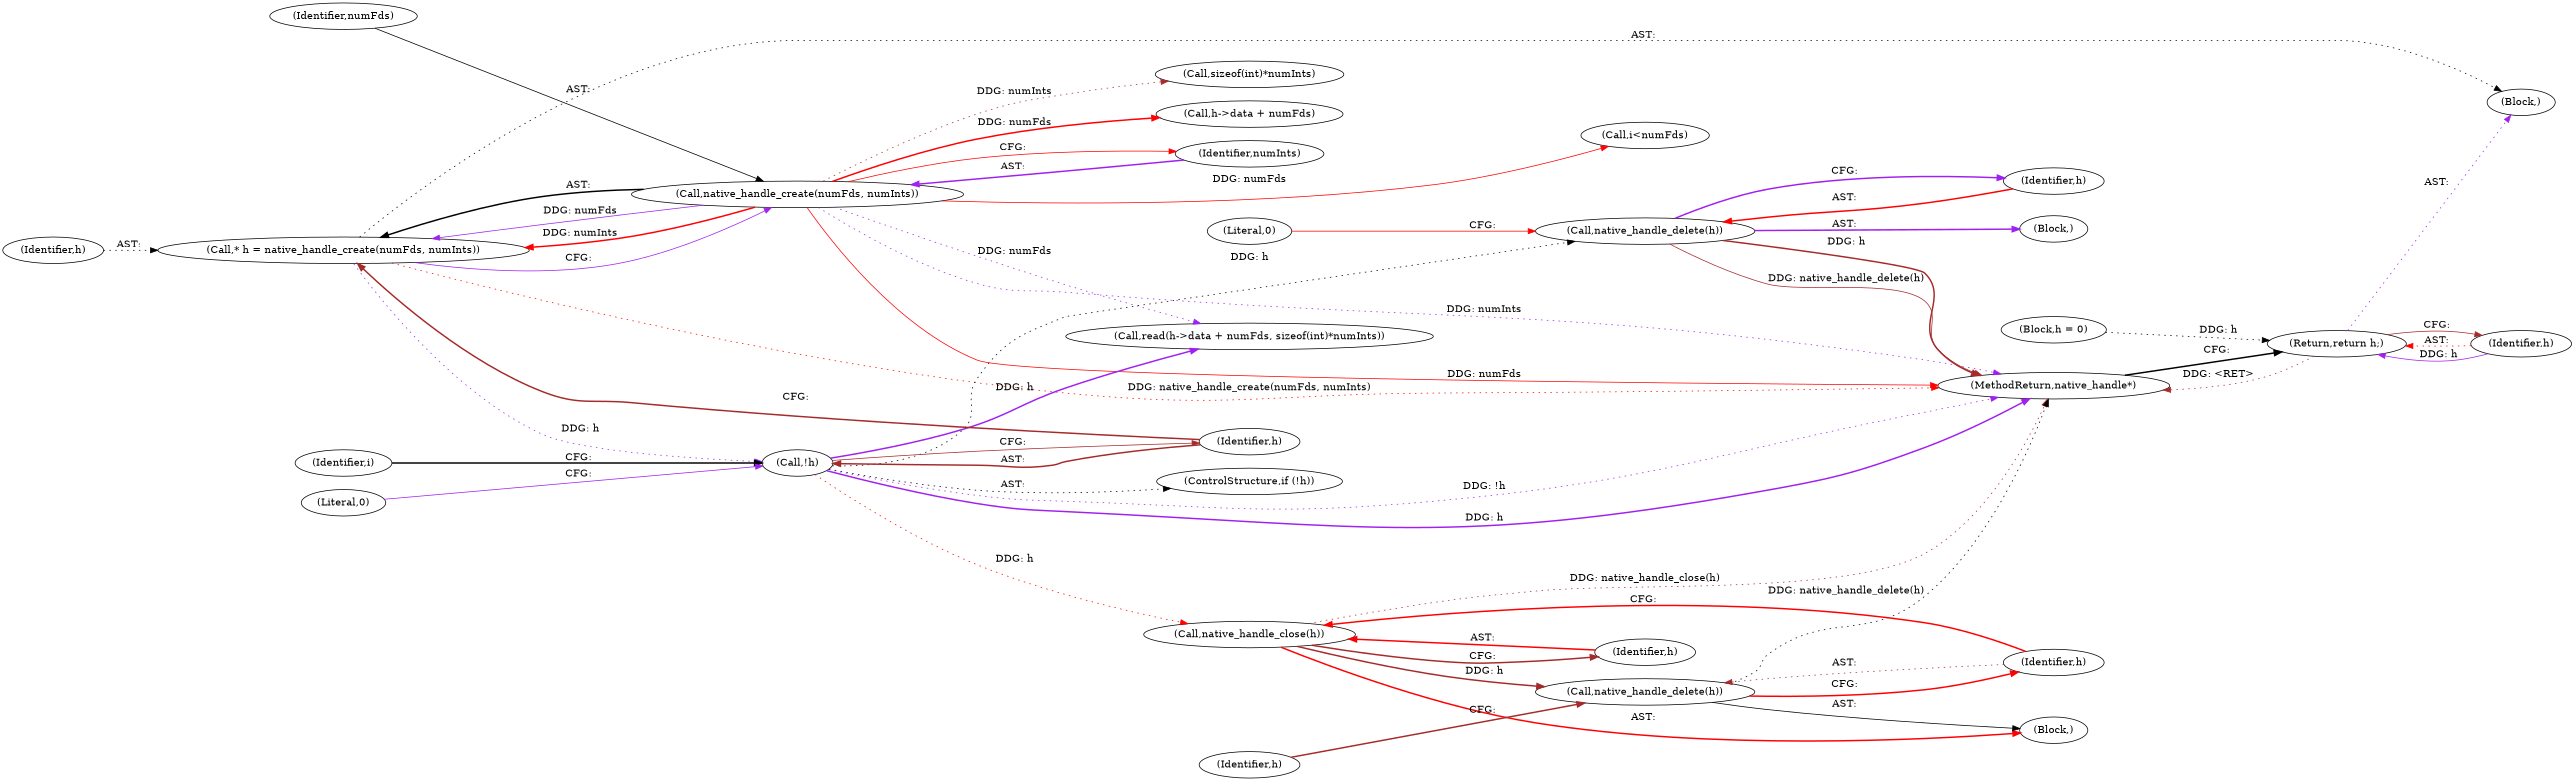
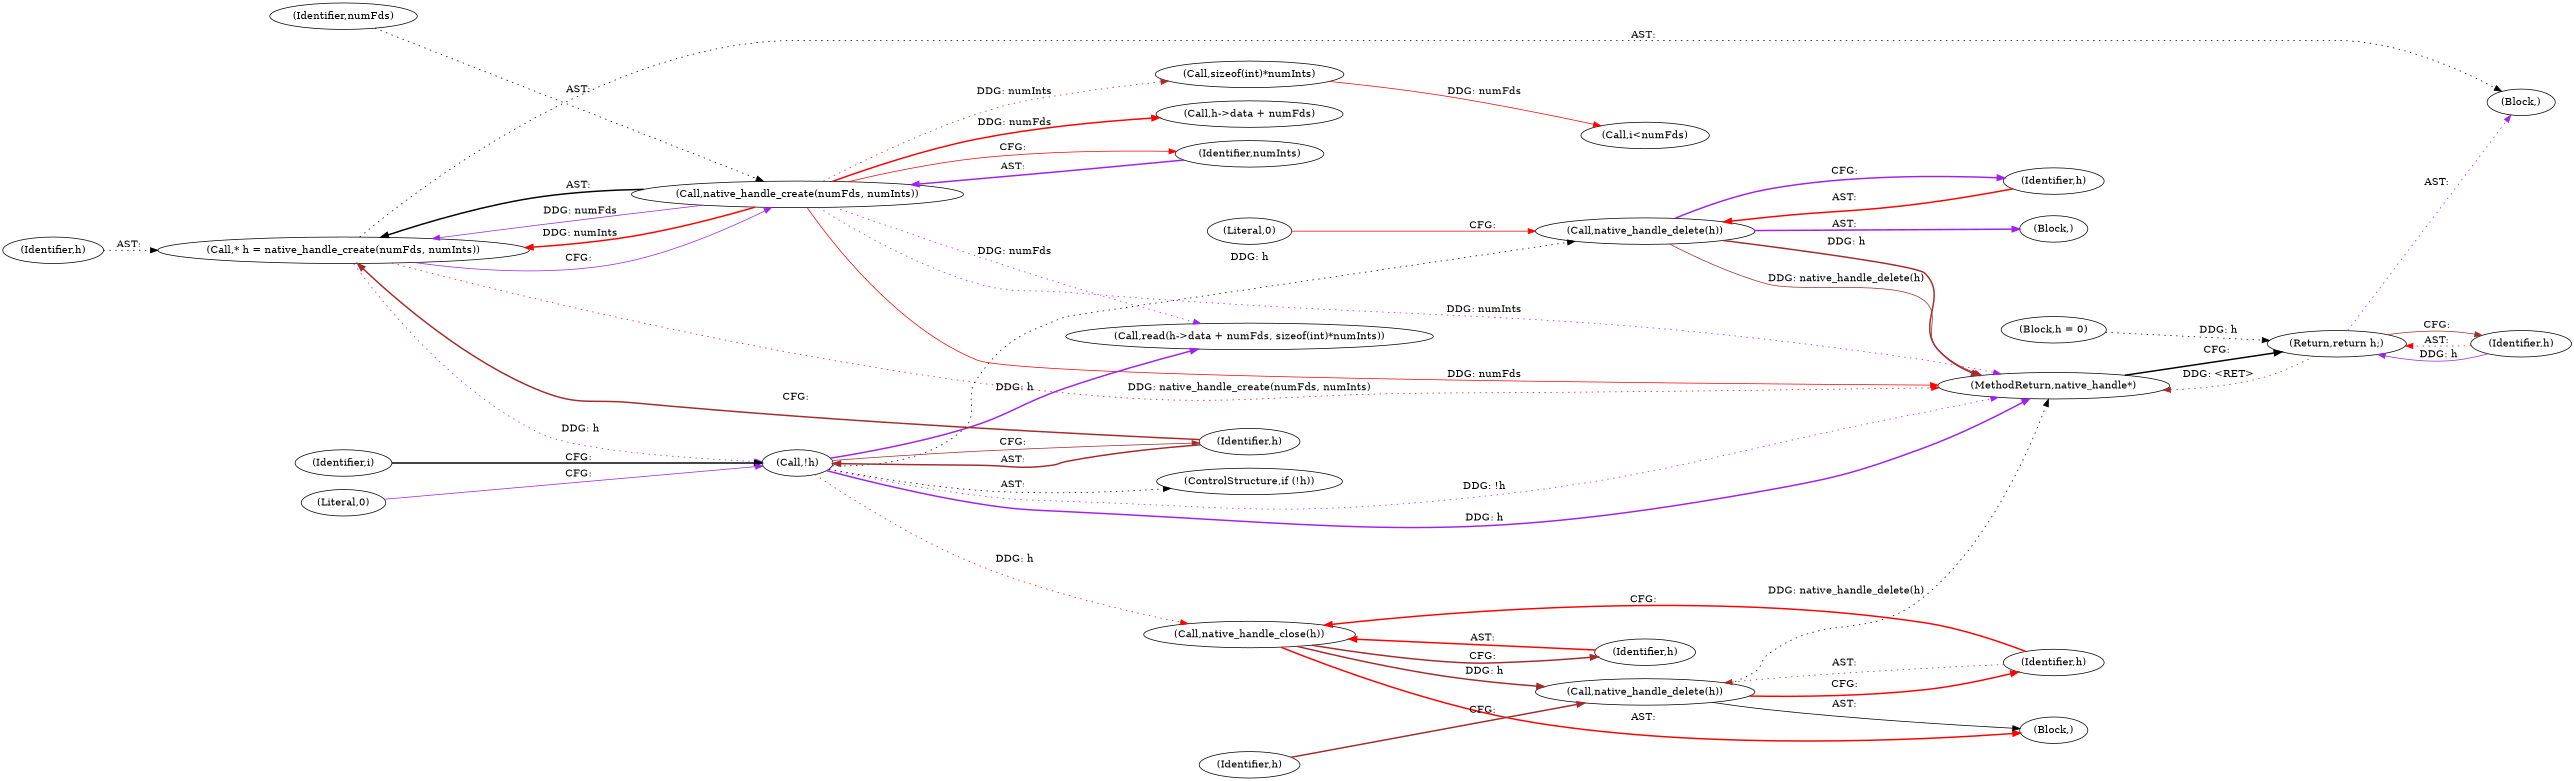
  digraph {
    rankdir=LR
    edge [color=purple style=bold]
    n1 [label="(Call,* h = native_handle_create(numFds, numInts))"]
    n2 [label="(Call,native_handle_create(numFds, numInts))"]
    n3 [label="(Call,!h)"]
    n4 [label="(Block,)"]
    n5 [label="(MethodReturn,native_handle*)"]
    n6 [label="(Call,read(h->data + numFds, sizeof(int)*numInts))"]
    n7 [label="(Call,sizeof(int)*numInts)"]
    n8 [label="(Call,h->data + numFds)"]
    n9 [label="(Call,i<numFds)"]
    n10 [label="(Identifier,numInts)"]
    n11 [label="(Call,native_handle_delete(h))"]
    n12 [label="(Call,native_handle_close(h))"]
    n13 [label="(ControlStructure,if (!h))"]
    n14 [label="(Identifier,h)"]
    n15 [label="(Return,return h;)"]
    n16 [label="(Identifier,h)"]
    n17 [label="(Block,)"]
    n18 [label="(Call,native_handle_delete(h))"]
    n19 [label="(Block,)"]
    n20 [label="(Identifier,h)"]
    n21 [label="(Identifier,h)"]
    n22 [label="(Identifier,h)"]
    n23 [label="(Identifier,i)"]
    n24 [label="(Literal,0)"]
    n25 [label="(Block,h = 0)"]
    n26 [label="(Literal,0)"]
    n27 [label="(Identifier,h)"]
    n28 [label="(Identifier,numFds)"]
    n29 [label="(Identifier,h)"]
    n1 -> n2 [label="CFG: " style=solid]
    n1 -> n3 [label="DDG: h" style=dotted]
    n1 -> n4 [color=black label="AST: " style=dotted]
    n1 -> n5 [color=red label="DDG: native_handle_create(numFds, numInts)" style=dotted]
    n2 -> n1 [color=black label="AST: "]
    n2 -> n1 [label="DDG: numFds" style=solid]
    n2 -> n1 [color=red label="DDG: numInts"]
    n2 -> n5 [label="DDG: numInts" style=dotted]
    n2 -> n5 [color=red label="DDG: numFds" style=solid]
    n2 -> n6 [label="DDG: numFds" style=dotted]
    n2 -> n7 [color=brown label="DDG: numInts" style=dotted]
    n2 -> n8 [color=red label="DDG: numFds"]
-   n2 -> n9 [color=red label="DDG: numFds" style=solid]
+   n7 -> n9 [color=red label="DDG: numFds" style=solid]
    n2 -> n10 [color=red label="CFG: " style=solid]
    n3 -> n5 [label="DDG: !h" style=dotted]
    n3 -> n5 [label="DDG: h"]
    n3 -> n6 [label="DDG: h"]
    n3 -> n11 [color=black label="DDG: h" style=dotted]
    n3 -> n12 [color=red label="DDG: h" style=dotted]
    n3 -> n13 [color=black label="AST: " style=dotted]
    n3 -> n14 [color=brown label="CFG: " style=solid]
    n5 -> n15 [color=black label="CFG: "]
    n10 -> n2 [label="AST: "]
    n11 -> n5 [color=brown label="DDG: native_handle_delete(h)" style=solid]
    n11 -> n5 [color=brown label="DDG: h"]
    n11 -> n16 [label="CFG: "]
    n11 -> n17 [label="AST: "]
-   n12 -> n5 [color=brown label="DDG: native_handle_close(h)" style=dotted]
    n12 -> n18 [color=brown label="DDG: h"]
    n12 -> n19 [color=red label="AST: "]
    n12 -> n20 [color=brown label="CFG: "]
    n14 -> n1 [color=brown label="CFG: "]
    n14 -> n3 [color=brown label="AST: "]
    n15 -> n4 [label="AST: " style=dotted]
    n15 -> n5 [color=brown label="DDG: <RET>" style=dotted]
    n15 -> n21 [color=brown label="CFG: " style=solid]
    n16 -> n11 [color=red label="AST: "]
    n18 -> n5 [color=black label="DDG: native_handle_delete(h)" style=dotted]
    n18 -> n19 [color=black label="AST: " style=solid]
    n18 -> n22 [color=red label="CFG: "]
    n20 -> n12 [color=red label="AST: "]
    n21 -> n15 [color=red label="AST: " style=dotted]
    n21 -> n15 [label="DDG: h" style=solid]
    n22 -> n12 [color=red label="CFG: "]
    n22 -> n18 [color=brown label="AST: " style=dotted]
    n23 -> n3 [color=black label="CFG: "]
    n24 -> n3 [label="CFG: " style=solid]
    n25 -> n15 [color=black label="DDG: h" style=dotted]
    n26 -> n11 [color=red label="CFG: " style=solid]
    n27 -> n1 [color=black label="AST: " style=dotted]
-   n28 -> n2 [color=black label="AST: " style=solid]
+   n28 -> n2 [color=black label="AST: " style=dotted]
    n29 -> n18 [color=brown label="CFG: "]
  }
